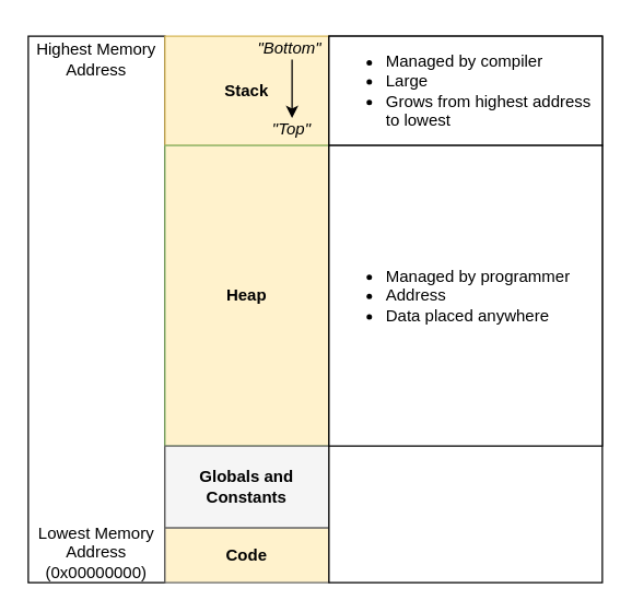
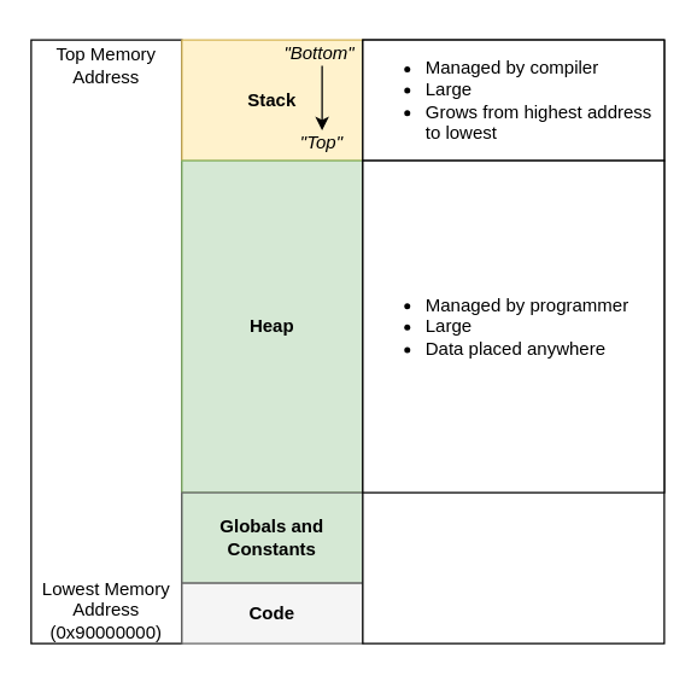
  <mxCell id="0" />
  <mxCell id="1" parent="0" />
  <mxCell id="2" value="" style="rounded=0;whiteSpace=wrap;html=1;" vertex="1" parent="1"><mxGeometry x="20" y="26" width="100" height="400" as="geometry" /></mxCell>
  <mxCell id="3" value="&lt;b&gt;Stack&lt;/b&gt;" style="rounded=0;whiteSpace=wrap;html=1;fillColor=#fff2cc;strokeColor=#d6b656;fontColor=#000000;" vertex="1" parent="1"><mxGeometry x="120" y="26" width="120" height="80" as="geometry" /></mxCell>
- <mxCell id="4" value="Heap" style="rounded=0;whiteSpace=wrap;html=1;fillColor=#fff2cc;strokeColor=#82b366;fontStyle=1;fontColor=#000000;" vertex="1" parent="1"><mxGeometry x="120" y="106" width="120" height="220" as="geometry" /></mxCell>
- <mxCell id="5" value="Globals and Constants" style="rounded=0;whiteSpace=wrap;html=1;fillColor=#f5f5f5;fontColor=#000000;strokeColor=#666666;fontStyle=1" vertex="1" parent="1"><mxGeometry x="120" y="326" width="120" height="60" as="geometry" /></mxCell>
- <mxCell id="6" value="Code" style="rounded=0;whiteSpace=wrap;html=1;fillColor=#fff2cc;fontColor=#000000;strokeColor=#666666;fontStyle=1;" vertex="1" parent="1"><mxGeometry x="120" y="386" width="120" height="40" as="geometry" /></mxCell>
- <mxCell id="7" value="Lowest Memory Address&lt;br&gt;(0x00000000)" style="text;html=1;align=center;verticalAlign=middle;whiteSpace=wrap;rounded=0;" vertex="1" parent="1"><mxGeometry x="25" y="384" width="90" height="40" as="geometry" /></mxCell>
- <mxCell id="8" value="Highest Memory&lt;br&gt;Address" style="text;html=1;align=center;verticalAlign=middle;whiteSpace=wrap;rounded=0;" vertex="1" parent="1"><mxGeometry x="25" y="28" width="90" height="30" as="geometry" /></mxCell>
+ <mxCell id="4" value="Heap" style="rounded=0;whiteSpace=wrap;html=1;fillColor=#d5e8d4;strokeColor=#82b366;fontStyle=1;fontColor=#000000;" vertex="1" parent="1"><mxGeometry x="120" y="106" width="120" height="220" as="geometry" /></mxCell>
+ <mxCell id="5" value="Globals and Constants" style="rounded=0;whiteSpace=wrap;html=1;fillColor=#d5e8d4;fontColor=#000000;strokeColor=#666666;fontStyle=1;" vertex="1" parent="1"><mxGeometry x="120" y="326" width="120" height="60" as="geometry" /></mxCell>
+ <mxCell id="6" value="Code" style="rounded=0;whiteSpace=wrap;html=1;fillColor=#f5f5f5;fontColor=#000000;strokeColor=#666666;fontStyle=1" vertex="1" parent="1"><mxGeometry x="120" y="386" width="120" height="40" as="geometry" /></mxCell>
+ <mxCell id="7" value="Lowest Memory Address&lt;br&gt;(0x90000000)" style="text;html=1;align=center;verticalAlign=middle;whiteSpace=wrap;rounded=0;" vertex="1" parent="1"><mxGeometry x="25" y="384" width="90" height="40" as="geometry" /></mxCell>
+ <mxCell id="8" value="Top Memory&lt;br&gt;Address" style="text;html=1;align=center;verticalAlign=middle;whiteSpace=wrap;rounded=0;" vertex="1" parent="1"><mxGeometry x="25" y="28" width="90" height="30" as="geometry" /></mxCell>
  <mxCell id="9" value="" style="rounded=0;whiteSpace=wrap;html=1;" vertex="1" parent="1"><mxGeometry x="240" y="26" width="200" height="400" as="geometry" /></mxCell>
  <mxCell id="10" value="&lt;ul&gt;&lt;li&gt;Managed by compiler&lt;/li&gt;&lt;li style=&quot;&quot;&gt;Large&lt;/li&gt;&lt;li style=&quot;&quot;&gt;Grows from highest address to lowest&lt;/li&gt;&lt;/ul&gt;" style="rounded=0;whiteSpace=wrap;html=1;align=left;" vertex="1" parent="1"><mxGeometry x="240" y="26" width="200" height="80" as="geometry" /></mxCell>
  <mxCell id="11" value="&lt;i&gt;&quot;Bottom&quot;&amp;nbsp;&lt;/i&gt;" style="text;html=1;align=right;verticalAlign=middle;whiteSpace=wrap;rounded=0;fontColor=#000000;" vertex="1" parent="1"><mxGeometry x="82" y="20" width="158" height="30" as="geometry" /></mxCell>
  <mxCell id="12" value="&quot;Top&quot;" style="text;html=1;align=right;verticalAlign=middle;whiteSpace=wrap;rounded=0;fontStyle=2;fontColor=#000000;" vertex="1" parent="1"><mxGeometry x="68" y="79" width="161" height="30" as="geometry" /></mxCell>
- <mxCell id="13" value="&lt;ul&gt;&lt;li&gt;Managed by programmer&lt;/li&gt;&lt;li style=&quot;&quot;&gt;Address&lt;/li&gt;&lt;li style=&quot;&quot;&gt;Data placed anywhere&lt;/li&gt;&lt;/ul&gt;" style="rounded=0;whiteSpace=wrap;html=1;align=left;" vertex="1" parent="1"><mxGeometry x="240" y="106" width="200" height="220" as="geometry" /></mxCell>
+ <mxCell id="13" value="&lt;ul&gt;&lt;li&gt;Managed by programmer&lt;/li&gt;&lt;li style=&quot;&quot;&gt;Large&lt;/li&gt;&lt;li style=&quot;&quot;&gt;Data placed anywhere&lt;/li&gt;&lt;/ul&gt;" style="rounded=0;whiteSpace=wrap;html=1;align=left;" vertex="1" parent="1"><mxGeometry x="240" y="106" width="200" height="220" as="geometry" /></mxCell>
  <mxCell id="14" value="" style="endArrow=classic;html=1;rounded=0;fontColor=#000000;" edge="1" parent="1"><mxGeometry width="50" height="50" relative="1" as="geometry"><mxPoint x="213" y="43" as="sourcePoint" /><mxPoint x="213" y="86" as="targetPoint" /></mxGeometry></mxCell>
